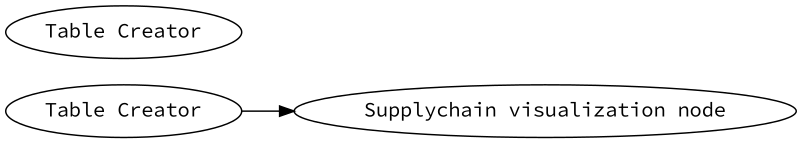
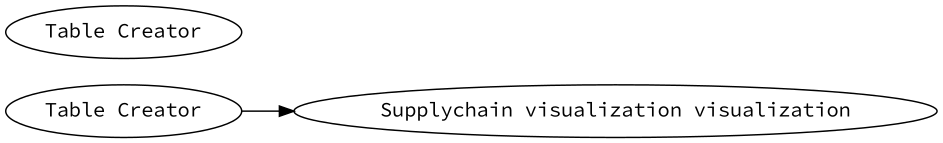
  digraph {
    rankdir=LR
    fontname="Source Code Pro"
    node [fontname="Source Code Pro"]
    n1 [label="Table Creator"]
-   n2 [label="Supplychain visualization node"]
+   n2 [label="Supplychain visualization visualization"]
    n3 [label="Table Creator"]
    n1 -> n2 [fontname="Source Code Pro"]
  }
